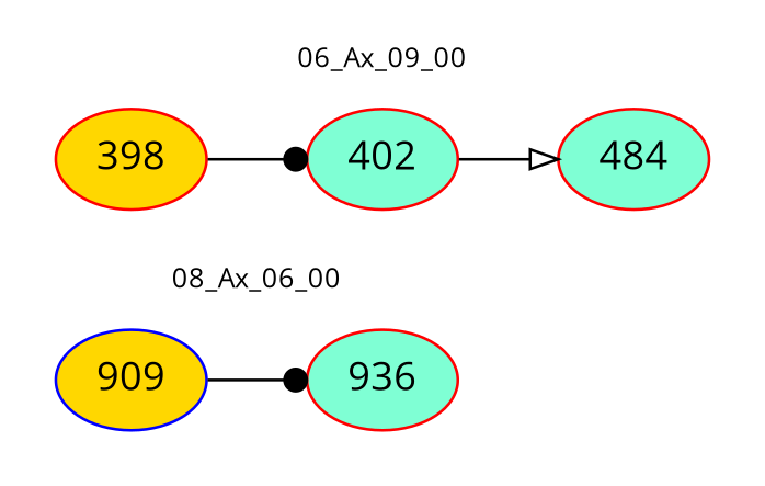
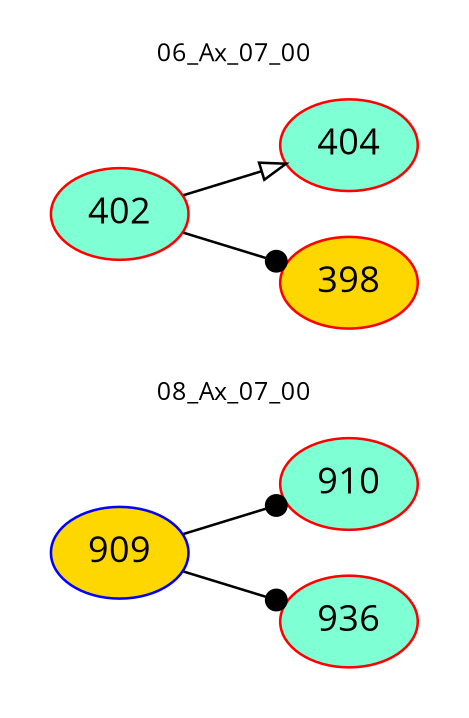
  digraph {
    fontname="Open Sans"
    rankdir=LR
    node [color=red fillcolor=aquamarine fontname="Open Sans" style=filled]
    edge [arrowhead=dot color=black fontname="Open Sans"]
    n1 [color=blue fillcolor=gold label=909]
    n2 [label=936]
+   n3 [label=910]
    n4 [label=402]
    n5 [fillcolor=gold label=398]
-   n6 [label=484]
+   n6 [label=404]
    subgraph cluster_1 {
      color=white
      fontsize=10
-     label="08_Ax_06_00"
+     label="08_Ax_07_00"
      n1
      n2
+     n3
    }
    subgraph cluster_2 {
      color=white
      fontsize=10
-     label="06_Ax_09_00"
+     label="06_Ax_07_00"
      n4
      n5
      n6
    }
    n1 -> n2
-   n5 -> n4
+   n1 -> n3
+   n4 -> n5
    n4 -> n6 [arrowhead=onormal]
  }
